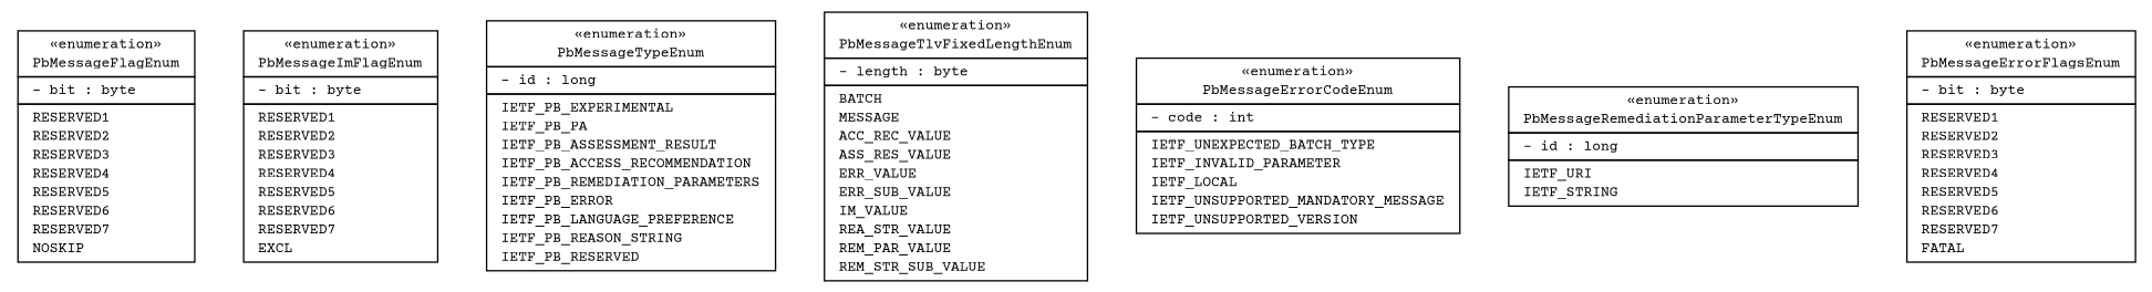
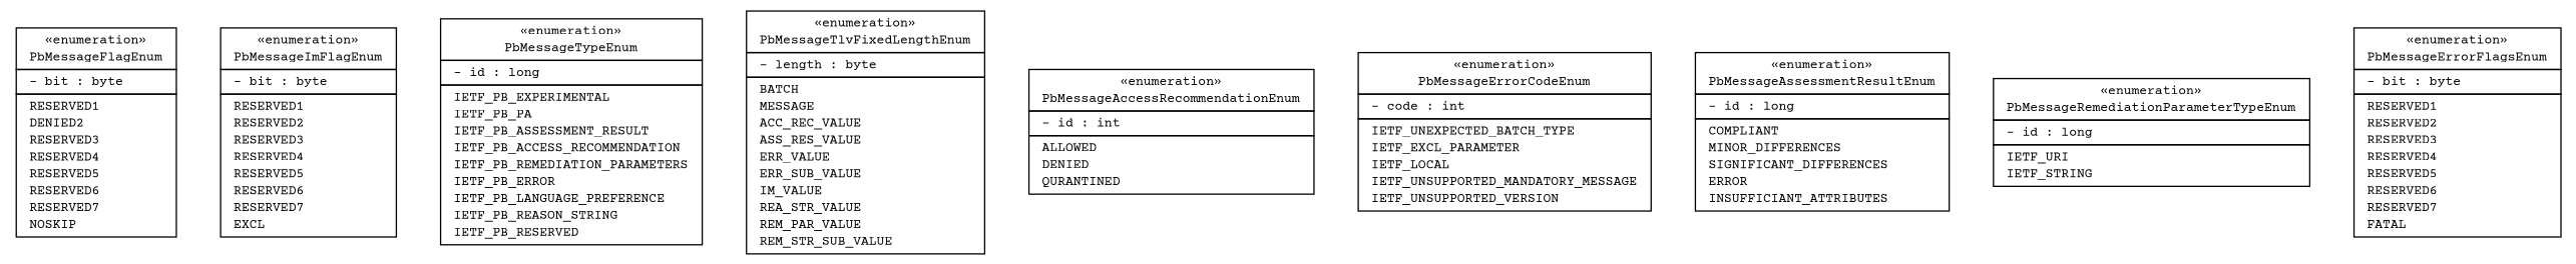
  digraph {
    nodesep=0.25
    ranksep=0.5
    fontname="Courier Prime"
    node [fontcolor=black fontname="Courier Prime" fontsize=10.0 shape=plaintext]
-   n1 [label=<<table title="org.ietf.nea.pb.message.enums.PbMessageFlagEnum" border="0" cellborder="1" cellspacing="0" cellpadding="2" port="p" href="./PbMessageFlagEnum.html"> 		<tr><td><table border="0" cellspacing="0" cellpadding="1"> <tr><td align="center" balign="center"> &#171;enumeration&#187; </td></tr> <tr><td align="center" balign="center"> PbMessageFlagEnum </td></tr> 		</table></td></tr> 		<tr><td><table border="0" cellspacing="0" cellpadding="1"> <tr><td align="left" balign="left"> - bit : byte </td></tr> 		</table></td></tr> 		<tr><td><table border="0" cellspacing="0" cellpadding="1"> <tr><td align="left" balign="left"> RESERVED1 </td></tr> <tr><td align="left" balign="left"> RESERVED2 </td></tr> <tr><td align="left" balign="left"> RESERVED3 </td></tr> <tr><td align="left" balign="left"> RESERVED4 </td></tr> <tr><td align="left" balign="left"> RESERVED5 </td></tr> <tr><td align="left" balign="left"> RESERVED6 </td></tr> <tr><td align="left" balign="left"> RESERVED7 </td></tr> <tr><td align="left" balign="left"> NOSKIP </td></tr> 		</table></td></tr> 		</table>>]
+   n1 [label=<<table title="org.ietf.nea.pb.message.enums.PbMessageFlagEnum" border="0" cellborder="1" cellspacing="0" cellpadding="2" port="p" href="./PbMessageFlagEnum.html"> 		<tr><td><table border="0" cellspacing="0" cellpadding="1"> <tr><td align="center" balign="center"> &#171;enumeration&#187; </td></tr> <tr><td align="center" balign="center"> PbMessageFlagEnum </td></tr> 		</table></td></tr> 		<tr><td><table border="0" cellspacing="0" cellpadding="1"> <tr><td align="left" balign="left"> - bit : byte </td></tr> 		</table></td></tr> 		<tr><td><table border="0" cellspacing="0" cellpadding="1"> <tr><td align="left" balign="left"> RESERVED1 </td></tr> <tr><td align="left" balign="left"> DENIED2 </td></tr> <tr><td align="left" balign="left"> RESERVED3 </td></tr> <tr><td align="left" balign="left"> RESERVED4 </td></tr> <tr><td align="left" balign="left"> RESERVED5 </td></tr> <tr><td align="left" balign="left"> RESERVED6 </td></tr> <tr><td align="left" balign="left"> RESERVED7 </td></tr> <tr><td align="left" balign="left"> NOSKIP </td></tr> 		</table></td></tr> 		</table>>]
    n2 [label=<<table title="org.ietf.nea.pb.message.enums.PbMessageImFlagEnum" border="0" cellborder="1" cellspacing="0" cellpadding="2" port="p" href="./PbMessageImFlagEnum.html"> 		<tr><td><table border="0" cellspacing="0" cellpadding="1"> <tr><td align="center" balign="center"> &#171;enumeration&#187; </td></tr> <tr><td align="center" balign="center"> PbMessageImFlagEnum </td></tr> 		</table></td></tr> 		<tr><td><table border="0" cellspacing="0" cellpadding="1"> <tr><td align="left" balign="left"> - bit : byte </td></tr> 		</table></td></tr> 		<tr><td><table border="0" cellspacing="0" cellpadding="1"> <tr><td align="left" balign="left"> RESERVED1 </td></tr> <tr><td align="left" balign="left"> RESERVED2 </td></tr> <tr><td align="left" balign="left"> RESERVED3 </td></tr> <tr><td align="left" balign="left"> RESERVED4 </td></tr> <tr><td align="left" balign="left"> RESERVED5 </td></tr> <tr><td align="left" balign="left"> RESERVED6 </td></tr> <tr><td align="left" balign="left"> RESERVED7 </td></tr> <tr><td align="left" balign="left"> EXCL </td></tr> 		</table></td></tr> 		</table>>]
    n3 [label=<<table title="org.ietf.nea.pb.message.enums.PbMessageTypeEnum" border="0" cellborder="1" cellspacing="0" cellpadding="2" port="p" href="./PbMessageTypeEnum.html"> 		<tr><td><table border="0" cellspacing="0" cellpadding="1"> <tr><td align="center" balign="center"> &#171;enumeration&#187; </td></tr> <tr><td align="center" balign="center"> PbMessageTypeEnum </td></tr> 		</table></td></tr> 		<tr><td><table border="0" cellspacing="0" cellpadding="1"> <tr><td align="left" balign="left"> - id : long </td></tr> 		</table></td></tr> 		<tr><td><table border="0" cellspacing="0" cellpadding="1"> <tr><td align="left" balign="left"> IETF_PB_EXPERIMENTAL </td></tr> <tr><td align="left" balign="left"> IETF_PB_PA </td></tr> <tr><td align="left" balign="left"> IETF_PB_ASSESSMENT_RESULT </td></tr> <tr><td align="left" balign="left"> IETF_PB_ACCESS_RECOMMENDATION </td></tr> <tr><td align="left" balign="left"> IETF_PB_REMEDIATION_PARAMETERS </td></tr> <tr><td align="left" balign="left"> IETF_PB_ERROR </td></tr> <tr><td align="left" balign="left"> IETF_PB_LANGUAGE_PREFERENCE </td></tr> <tr><td align="left" balign="left"> IETF_PB_REASON_STRING </td></tr> <tr><td align="left" balign="left"> IETF_PB_RESERVED </td></tr> 		</table></td></tr> 		</table>>]
    n4 [label=<<table title="org.ietf.nea.pb.message.enums.PbMessageTlvFixedLengthEnum" border="0" cellborder="1" cellspacing="0" cellpadding="2" port="p" href="./PbMessageTlvFixedLengthEnum.html"> 		<tr><td><table border="0" cellspacing="0" cellpadding="1"> <tr><td align="center" balign="center"> &#171;enumeration&#187; </td></tr> <tr><td align="center" balign="center"> PbMessageTlvFixedLengthEnum </td></tr> 		</table></td></tr> 		<tr><td><table border="0" cellspacing="0" cellpadding="1"> <tr><td align="left" balign="left"> - length : byte </td></tr> 		</table></td></tr> 		<tr><td><table border="0" cellspacing="0" cellpadding="1"> <tr><td align="left" balign="left"> BATCH </td></tr> <tr><td align="left" balign="left"> MESSAGE </td></tr> <tr><td align="left" balign="left"> ACC_REC_VALUE </td></tr> <tr><td align="left" balign="left"> ASS_RES_VALUE </td></tr> <tr><td align="left" balign="left"> ERR_VALUE </td></tr> <tr><td align="left" balign="left"> ERR_SUB_VALUE </td></tr> <tr><td align="left" balign="left"> IM_VALUE </td></tr> <tr><td align="left" balign="left"> REA_STR_VALUE </td></tr> <tr><td align="left" balign="left"> REM_PAR_VALUE </td></tr> <tr><td align="left" balign="left"> REM_STR_SUB_VALUE </td></tr> 		</table></td></tr> 		</table>>]
-   n6 [label=<<table title="org.ietf.nea.pb.message.enums.PbMessageErrorCodeEnum" border="0" cellborder="1" cellspacing="0" cellpadding="2" port="p" href="./PbMessageErrorCodeEnum.html"> 		<tr><td><table border="0" cellspacing="0" cellpadding="1"> <tr><td align="center" balign="center"> &#171;enumeration&#187; </td></tr> <tr><td align="center" balign="center"> PbMessageErrorCodeEnum </td></tr> 		</table></td></tr> 		<tr><td><table border="0" cellspacing="0" cellpadding="1"> <tr><td align="left" balign="left"> - code : int </td></tr> 		</table></td></tr> 		<tr><td><table border="0" cellspacing="0" cellpadding="1"> <tr><td align="left" balign="left"> IETF_UNEXPECTED_BATCH_TYPE </td></tr> <tr><td align="left" balign="left"> IETF_INVALID_PARAMETER </td></tr> <tr><td align="left" balign="left"> IETF_LOCAL </td></tr> <tr><td align="left" balign="left"> IETF_UNSUPPORTED_MANDATORY_MESSAGE </td></tr> <tr><td align="left" balign="left"> IETF_UNSUPPORTED_VERSION </td></tr> 		</table></td></tr> 		</table>>]
+   n5 [label=<<table title="org.ietf.nea.pb.message.enums.PbMessageAccessRecommendationEnum" border="0" cellborder="1" cellspacing="0" cellpadding="2" port="p" href="./PbMessageAccessRecommendationEnum.html"> 		<tr><td><table border="0" cellspacing="0" cellpadding="1"> <tr><td align="center" balign="center"> &#171;enumeration&#187; </td></tr> <tr><td align="center" balign="center"> PbMessageAccessRecommendationEnum </td></tr> 		</table></td></tr> 		<tr><td><table border="0" cellspacing="0" cellpadding="1"> <tr><td align="left" balign="left"> - id : int </td></tr> 		</table></td></tr> 		<tr><td><table border="0" cellspacing="0" cellpadding="1"> <tr><td align="left" balign="left"> ALLOWED </td></tr> <tr><td align="left" balign="left"> DENIED </td></tr> <tr><td align="left" balign="left"> QURANTINED </td></tr> 		</table></td></tr> 		</table>>]
+   n6 [label=<<table title="org.ietf.nea.pb.message.enums.PbMessageErrorCodeEnum" border="0" cellborder="1" cellspacing="0" cellpadding="2" port="p" href="./PbMessageErrorCodeEnum.html"> 		<tr><td><table border="0" cellspacing="0" cellpadding="1"> <tr><td align="center" balign="center"> &#171;enumeration&#187; </td></tr> <tr><td align="center" balign="center"> PbMessageErrorCodeEnum </td></tr> 		</table></td></tr> 		<tr><td><table border="0" cellspacing="0" cellpadding="1"> <tr><td align="left" balign="left"> - code : int </td></tr> 		</table></td></tr> 		<tr><td><table border="0" cellspacing="0" cellpadding="1"> <tr><td align="left" balign="left"> IETF_UNEXPECTED_BATCH_TYPE </td></tr> <tr><td align="left" balign="left"> IETF_EXCL_PARAMETER </td></tr> <tr><td align="left" balign="left"> IETF_LOCAL </td></tr> <tr><td align="left" balign="left"> IETF_UNSUPPORTED_MANDATORY_MESSAGE </td></tr> <tr><td align="left" balign="left"> IETF_UNSUPPORTED_VERSION </td></tr> 		</table></td></tr> 		</table>>]
+   n7 [label=<<table title="org.ietf.nea.pb.message.enums.PbMessageAssessmentResultEnum" border="0" cellborder="1" cellspacing="0" cellpadding="2" port="p" href="./PbMessageAssessmentResultEnum.html"> 		<tr><td><table border="0" cellspacing="0" cellpadding="1"> <tr><td align="center" balign="center"> &#171;enumeration&#187; </td></tr> <tr><td align="center" balign="center"> PbMessageAssessmentResultEnum </td></tr> 		</table></td></tr> 		<tr><td><table border="0" cellspacing="0" cellpadding="1"> <tr><td align="left" balign="left"> - id : long </td></tr> 		</table></td></tr> 		<tr><td><table border="0" cellspacing="0" cellpadding="1"> <tr><td align="left" balign="left"> COMPLIANT </td></tr> <tr><td align="left" balign="left"> MINOR_DIFFERENCES </td></tr> <tr><td align="left" balign="left"> SIGNIFICANT_DIFFERENCES </td></tr> <tr><td align="left" balign="left"> ERROR </td></tr> <tr><td align="left" balign="left"> INSUFFICIANT_ATTRIBUTES </td></tr> 		</table></td></tr> 		</table>>]
    n8 [label=<<table title="org.ietf.nea.pb.message.enums.PbMessageRemediationParameterTypeEnum" border="0" cellborder="1" cellspacing="0" cellpadding="2" port="p" href="./PbMessageRemediationParameterTypeEnum.html"> 		<tr><td><table border="0" cellspacing="0" cellpadding="1"> <tr><td align="center" balign="center"> &#171;enumeration&#187; </td></tr> <tr><td align="center" balign="center"> PbMessageRemediationParameterTypeEnum </td></tr> 		</table></td></tr> 		<tr><td><table border="0" cellspacing="0" cellpadding="1"> <tr><td align="left" balign="left"> - id : long </td></tr> 		</table></td></tr> 		<tr><td><table border="0" cellspacing="0" cellpadding="1"> <tr><td align="left" balign="left"> IETF_URI </td></tr> <tr><td align="left" balign="left"> IETF_STRING </td></tr> 		</table></td></tr> 		</table>>]
    n9 [label=<<table title="org.ietf.nea.pb.message.enums.PbMessageErrorFlagsEnum" border="0" cellborder="1" cellspacing="0" cellpadding="2" port="p" href="./PbMessageErrorFlagsEnum.html"> 		<tr><td><table border="0" cellspacing="0" cellpadding="1"> <tr><td align="center" balign="center"> &#171;enumeration&#187; </td></tr> <tr><td align="center" balign="center"> PbMessageErrorFlagsEnum </td></tr> 		</table></td></tr> 		<tr><td><table border="0" cellspacing="0" cellpadding="1"> <tr><td align="left" balign="left"> - bit : byte </td></tr> 		</table></td></tr> 		<tr><td><table border="0" cellspacing="0" cellpadding="1"> <tr><td align="left" balign="left"> RESERVED1 </td></tr> <tr><td align="left" balign="left"> RESERVED2 </td></tr> <tr><td align="left" balign="left"> RESERVED3 </td></tr> <tr><td align="left" balign="left"> RESERVED4 </td></tr> <tr><td align="left" balign="left"> RESERVED5 </td></tr> <tr><td align="left" balign="left"> RESERVED6 </td></tr> <tr><td align="left" balign="left"> RESERVED7 </td></tr> <tr><td align="left" balign="left"> FATAL </td></tr> 		</table></td></tr> 		</table>>]
  }
